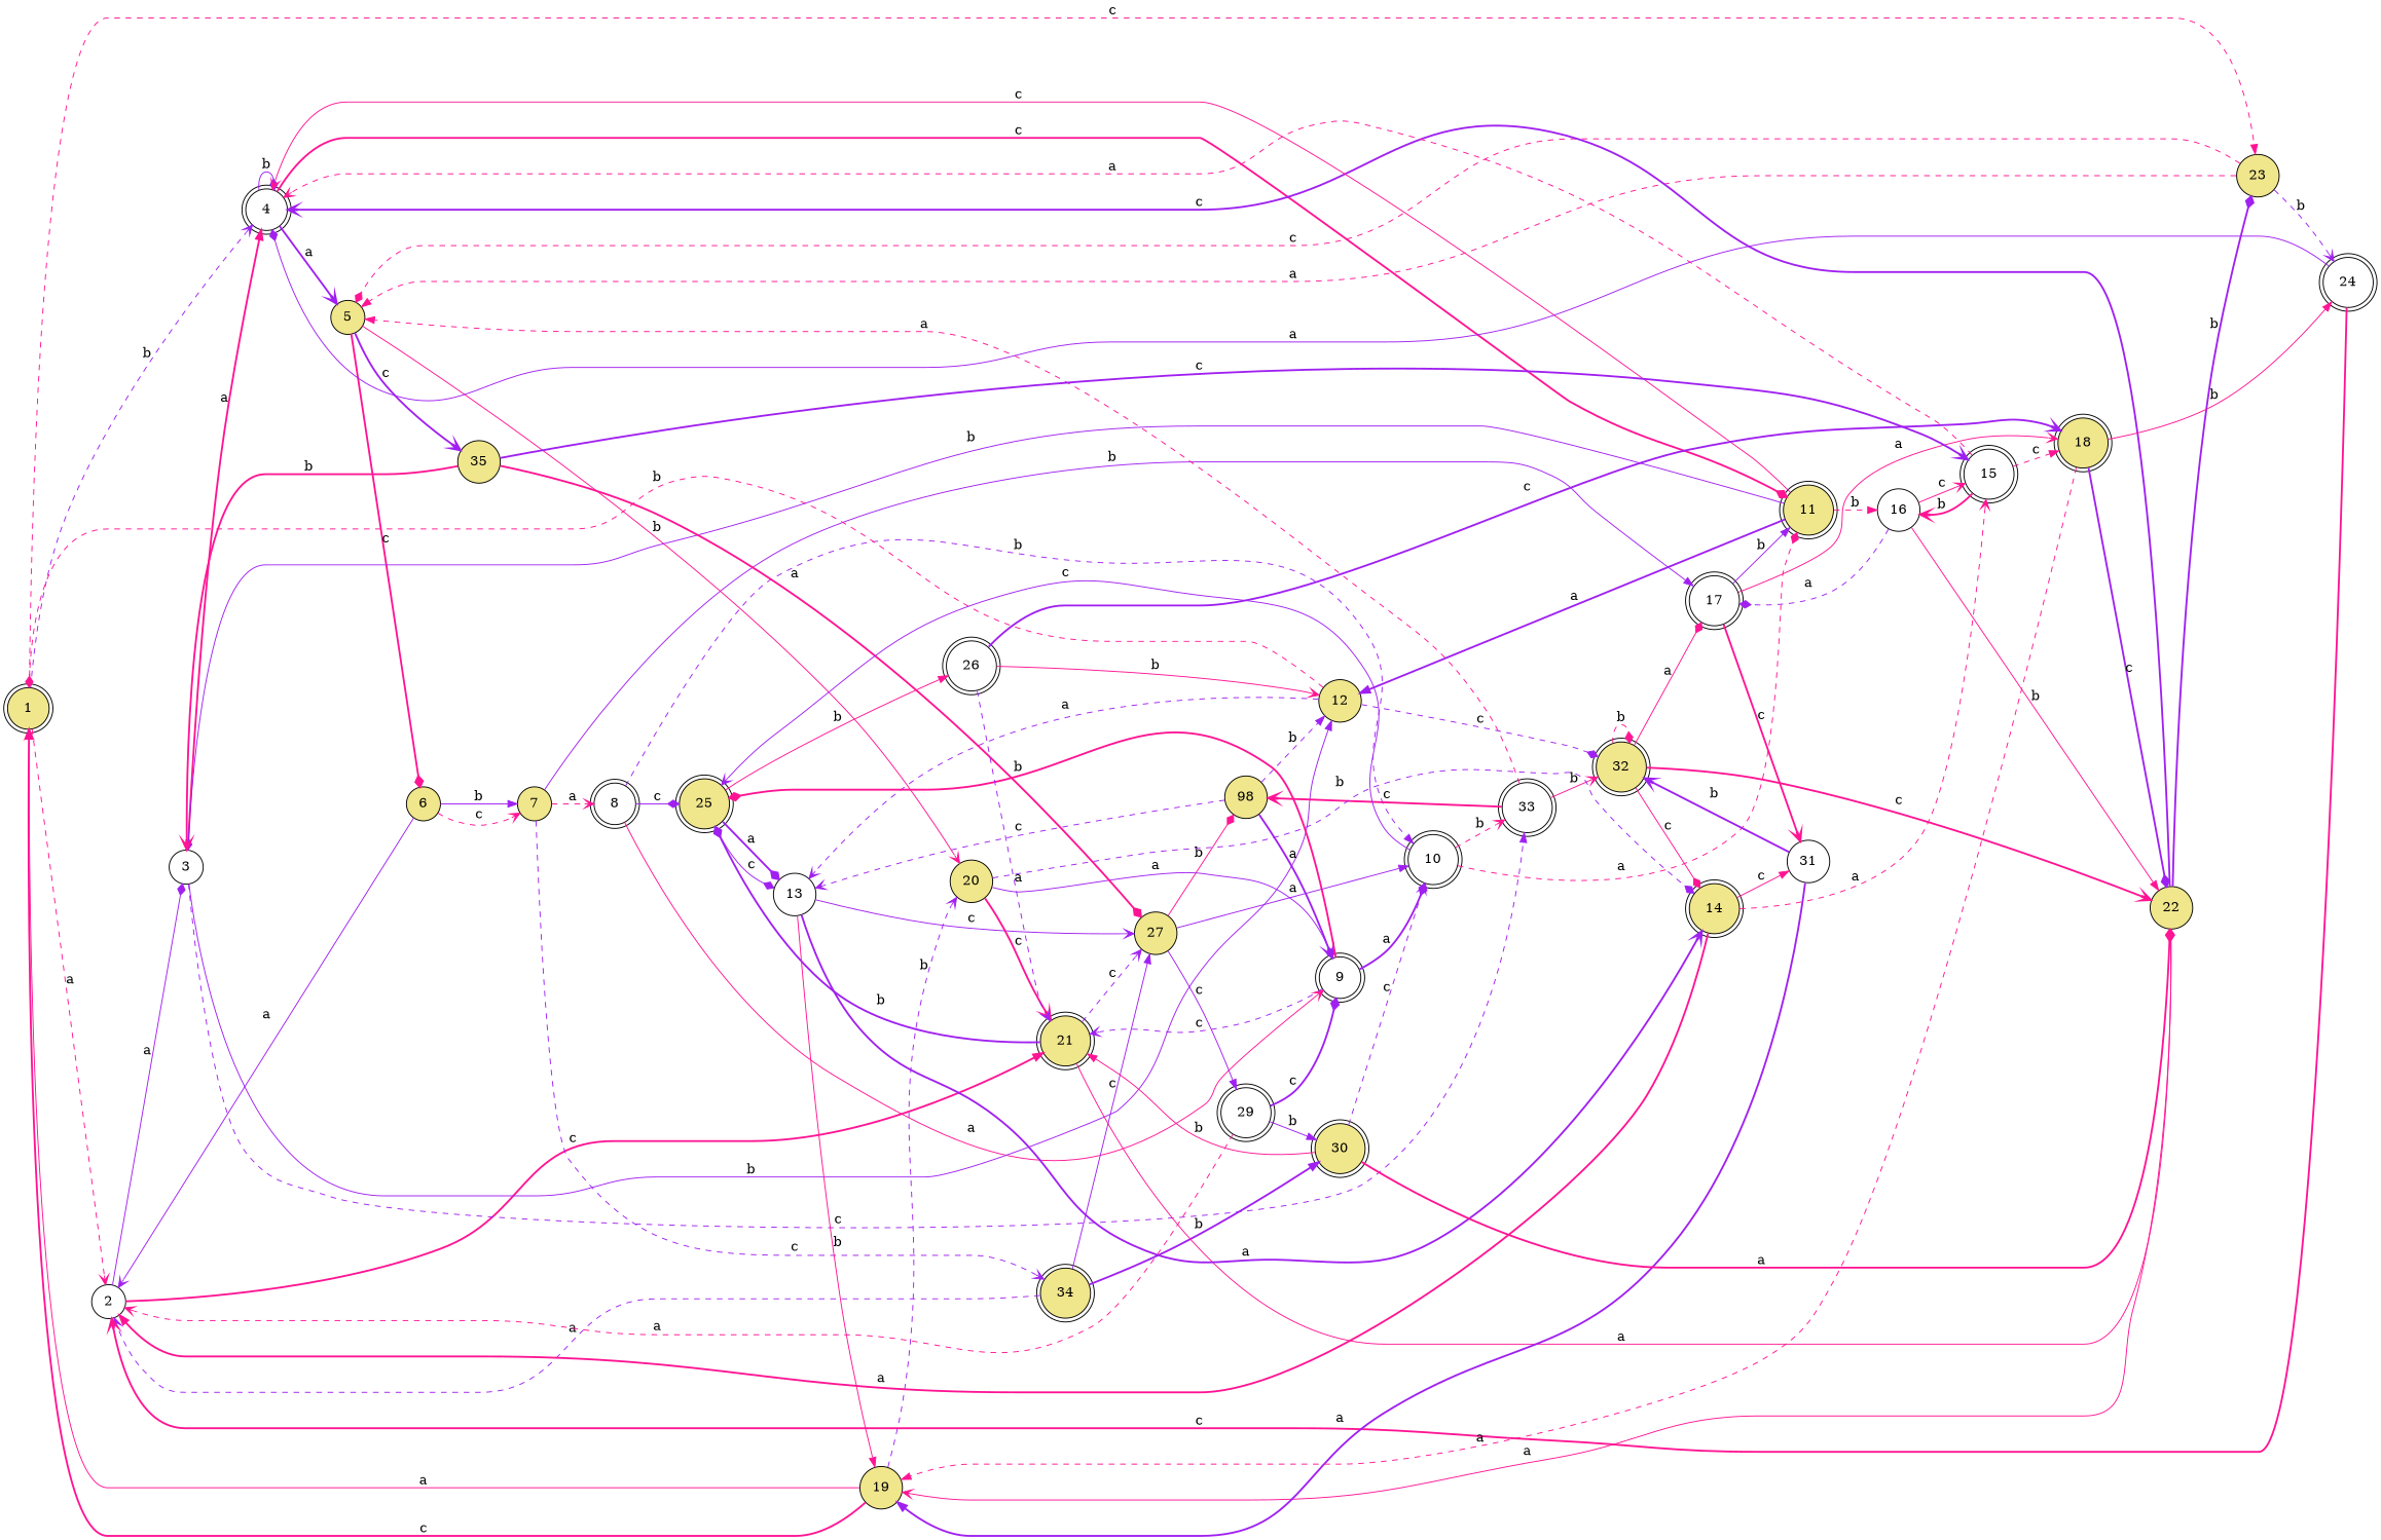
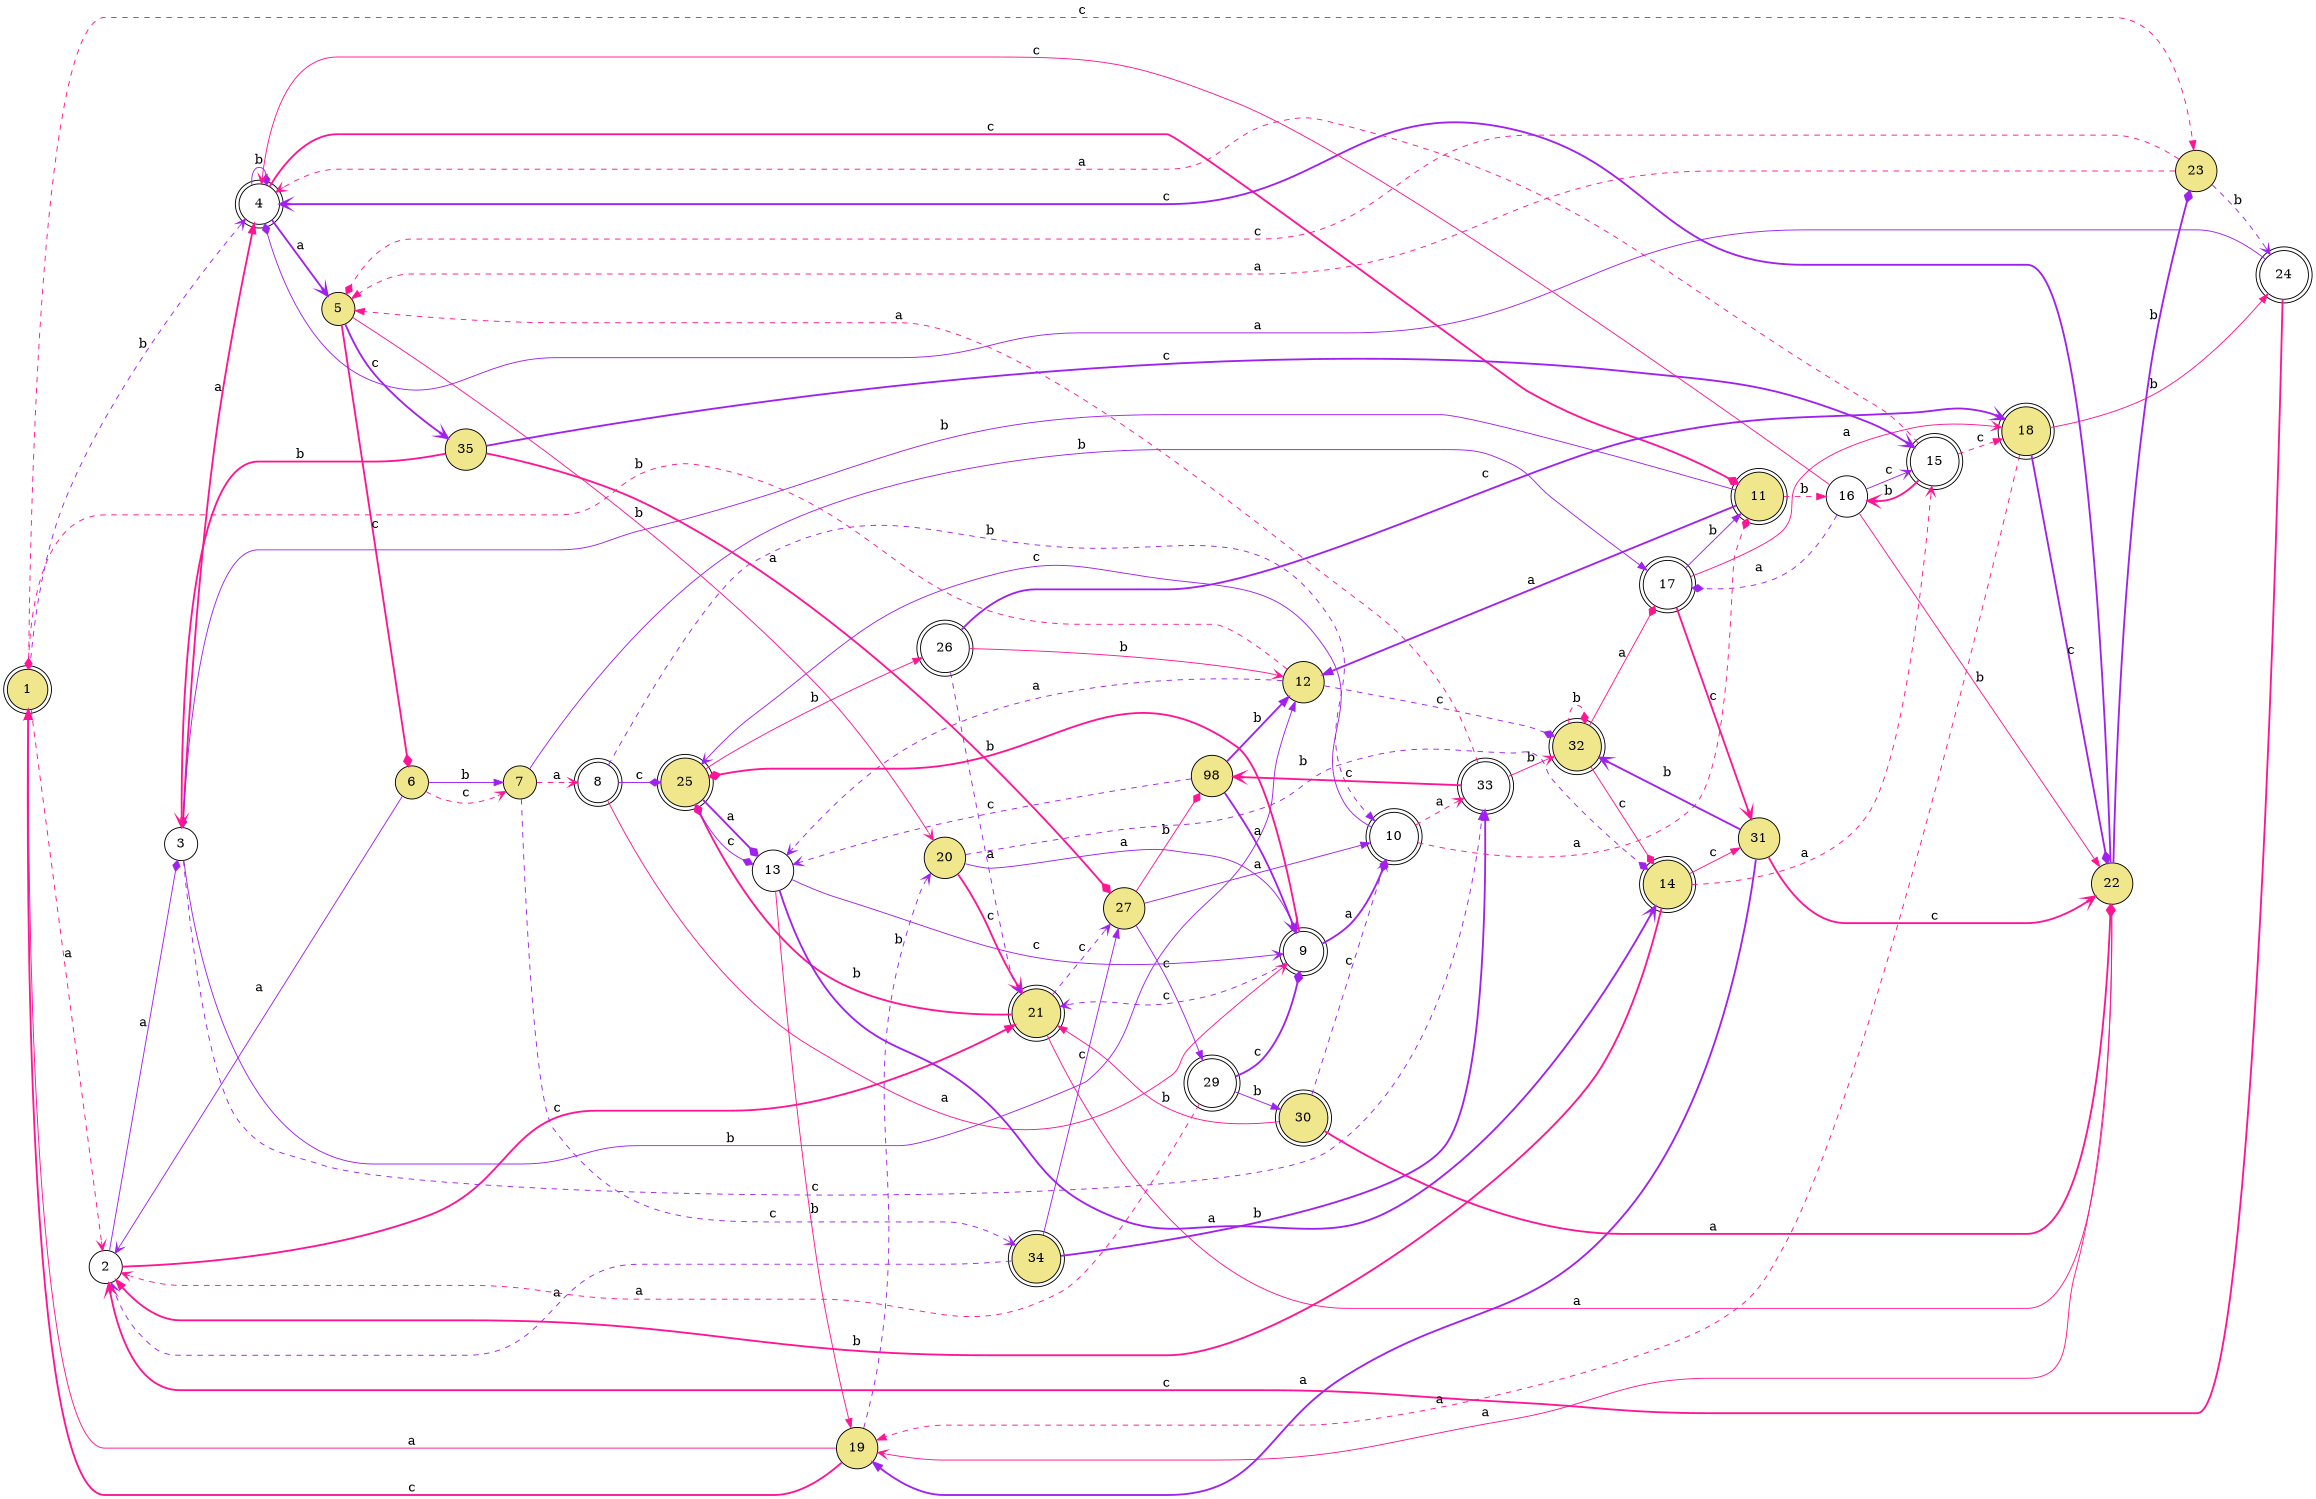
  digraph {
    rankdir=LR
    node [color=black fillcolor=khaki shape=doublecircle style="rounded,filled"]
    edge [arrowhead=vee color=deeppink style=solid]
    n1 [label=1]
    n2 [fillcolor=white label=2 shape=circle style=filled]
    n3 [fillcolor=white label=4]
    n4 [label=23 shape=circle style=filled]
    n5 [label=7 shape=circle style=filled]
    n6 [fillcolor=white label=8]
    n7 [fillcolor=white label=17]
    n8 [label=34]
    n9 [label=22 shape=circle style=filled]
    n10 [label=19 shape=circle style=filled]
    n11 [fillcolor=white label=3 shape=circle style=filled]
    n12 [label=21]
    n13 [label=5 shape=circle style=filled]
    n14 [label=11]
    n15 [fillcolor=white label=24]
    n16 [label=12 shape=circle style=filled]
    n17 [fillcolor=white label=33]
    n18 [label=25]
    n19 [label=27 shape=circle style=filled]
    n20 [fillcolor=white label=13 shape=circle style=filled]
    n21 [label=32]
    n22 [label=98 shape=circle style=filled]
    n23 [label=6 shape=circle style=filled]
    n24 [label=20 shape=circle style=filled]
    n25 [label=35 shape=circle style=filled]
    n26 [fillcolor=white label=16 shape=circle style=filled]
    n27 [fillcolor=white label=9]
    n28 [label=14]
    n29 [fillcolor=white label=15]
    n30 [fillcolor=white label=10]
-   n31 [fillcolor=white label=31 shape=circle style=filled]
+   n31 [label=31 shape=circle style=filled]
    n32 [label=18]
    n33 [label=30]
    n34 [fillcolor=white label=26]
    n35 [fillcolor=white label=29]
    n1 -> n2 [label=a style=dashed]
    n1 -> n3 [color=purple label=b style=dashed]
    n1 -> n4 [arrowhead=normal label=c style=dashed]
    n2 -> n11 [arrowhead=diamond color=purple label=a]
    n2 -> n12 [arrowhead=normal label=c style=bold]
    n3 -> n3 [arrowhead=diamond color=purple label=b]
    n3 -> n13 [color=purple label=a style=bold]
    n3 -> n14 [arrowhead=diamond label=c style=bold]
    n4 -> n13 [arrowhead=normal label=a style=dashed]
    n4 -> n13 [arrowhead=diamond label=c style=dashed]
    n4 -> n15 [color=purple label=b style=dashed]
    n5 -> n6 [label=a style=dashed]
    n5 -> n7 [arrowhead=normal color=purple label=b]
    n5 -> n8 [color=purple label=c style=dashed]
    n6 -> n18 [arrowhead=diamond color=purple label=c]
    n6 -> n27 [label=a]
    n6 -> n30 [arrowhead=normal color=purple label=b style=dashed]
    n7 -> n14 [arrowhead=normal color=purple label=b]
    n7 -> n31 [label=c style=bold]
    n7 -> n32 [label=a]
    n8 -> n2 [color=purple label=a style=dashed]
    n8 -> n19 [arrowhead=normal color=purple label=c]
-   n8 -> n33 [arrowhead=normal color=purple label=b style=bold]
+   n8 -> n17 [arrowhead=normal color=purple label=b style=bold]
    n9 -> n3 [color=purple label=c style=bold]
    n9 -> n4 [arrowhead=diamond color=purple label=b style=bold]
    n9 -> n10 [label=a]
    n10 -> n1 [label=a]
    n10 -> n1 [arrowhead=normal label=c style=bold]
    n10 -> n24 [color=purple label=b style=dashed]
    n11 -> n3 [arrowhead=normal label=a style=bold]
    n11 -> n16 [arrowhead=normal color=purple label=b]
    n11 -> n17 [arrowhead=normal color=purple label=c style=dashed]
    n12 -> n9 [arrowhead=diamond label=a]
-   n12 -> n18 [arrowhead=diamond color=purple label=b style=bold]
+   n12 -> n18 [arrowhead=diamond label=b style=bold]
    n12 -> n19 [color=purple label=c style=dashed]
    n13 -> n23 [arrowhead=diamond label=c style=bold]
    n13 -> n24 [label=b]
    n13 -> n25 [color=purple label=c style=bold]
-   n14 -> n3 [label=c]
+   n26 -> n3 [label=c]
    n14 -> n11 [arrowhead=diamond color=purple label=b]
    n14 -> n16 [arrowhead=normal color=purple label=a style=bold]
    n14 -> n26 [arrowhead=normal label=b style=dashed]
    n15 -> n2 [label=c style=bold]
    n15 -> n3 [arrowhead=diamond color=purple label=a]
    n16 -> n1 [arrowhead=diamond label=b style=dashed]
    n16 -> n20 [color=purple label=a style=dashed]
    n16 -> n21 [arrowhead=diamond color=purple label=c style=dashed]
    n17 -> n13 [arrowhead=normal label=a style=dashed]
    n17 -> n21 [label=b]
    n17 -> n22 [label=c style=bold]
    n18 -> n20 [arrowhead=diamond color=purple label=a style=bold]
    n18 -> n20 [arrowhead=diamond color=purple label=c]
    n18 -> n34 [arrowhead=normal label=b]
    n19 -> n22 [arrowhead=diamond label=b]
    n19 -> n30 [arrowhead=normal color=purple label=a]
    n19 -> n35 [arrowhead=normal color=purple label=c]
    n20 -> n10 [arrowhead=normal label=b]
-   n20 -> n19 [color=purple label=c]
+   n20 -> n27 [color=purple label=c]
    n20 -> n28 [color=purple label=a style=bold]
    n21 -> n7 [arrowhead=diamond label=a]
    n21 -> n21 [arrowhead=diamond label=b style=dashed]
    n21 -> n28 [arrowhead=diamond label=c]
-   n22 -> n16 [arrowhead=normal color=purple label=b style=dashed]
+   n22 -> n16 [arrowhead=normal color=purple label=b style=bold]
    n22 -> n20 [color=purple label=c style=dashed]
    n22 -> n27 [color=purple label=a style=bold]
    n23 -> n2 [color=purple label=a]
    n23 -> n5 [arrowhead=normal color=purple label=b]
    n23 -> n5 [label=c style=dashed]
    n24 -> n12 [label=c style=bold]
    n24 -> n27 [arrowhead=diamond color=purple label=a]
    n24 -> n28 [arrowhead=diamond color=purple label=b style=dashed]
    n25 -> n11 [label=b style=bold]
    n25 -> n19 [arrowhead=diamond label=a style=bold]
    n25 -> n29 [color=purple label=c style=bold]
    n26 -> n7 [arrowhead=diamond color=purple label=a style=dashed]
    n26 -> n9 [arrowhead=normal label=b]
-   n26 -> n29 [label=c]
+   n26 -> n29 [color=purple label=c]
    n27 -> n12 [color=purple label=c style=dashed]
    n27 -> n18 [arrowhead=diamond label=b style=bold]
    n27 -> n30 [arrowhead=diamond color=purple label=a style=bold]
-   n28 -> n2 [arrowhead=normal label=a style=bold]
+   n28 -> n2 [arrowhead=normal label=b style=bold]
    n28 -> n29 [label=a style=dashed]
    n28 -> n31 [arrowhead=normal label=c]
    n29 -> n3 [label=a style=dashed]
    n29 -> n26 [label=b style=bold]
    n29 -> n32 [arrowhead=normal label=c style=dashed]
    n30 -> n14 [arrowhead=diamond label=a style=dashed]
-   n30 -> n17 [label=b style=dashed]
+   n30 -> n17 [label=a style=dashed]
    n30 -> n18 [color=purple label=c]
-   n21 -> n9 [label=c style=bold]
+   n31 -> n9 [label=c style=bold]
    n31 -> n10 [arrowhead=normal color=purple label=a style=bold]
    n31 -> n21 [color=purple label=b style=bold]
    n32 -> n9 [arrowhead=diamond color=purple label=c style=bold]
    n32 -> n10 [arrowhead=normal label=a style=dashed]
    n32 -> n15 [arrowhead=normal label=b]
    n33 -> n9 [arrowhead=diamond label=a style=bold]
    n33 -> n12 [arrowhead=normal label=b]
    n33 -> n30 [color=purple label=c style=dashed]
    n34 -> n12 [color=purple label=a style=dashed]
    n34 -> n16 [label=b]
    n34 -> n32 [color=purple label=c style=bold]
    n35 -> n2 [label=a style=dashed]
    n35 -> n27 [arrowhead=diamond color=purple label=c style=bold]
    n35 -> n33 [arrowhead=normal color=purple label=b]
  }
